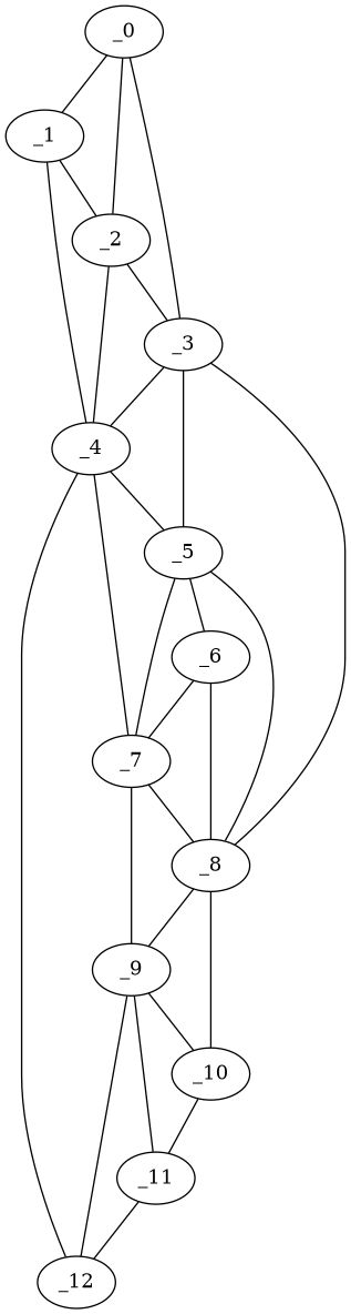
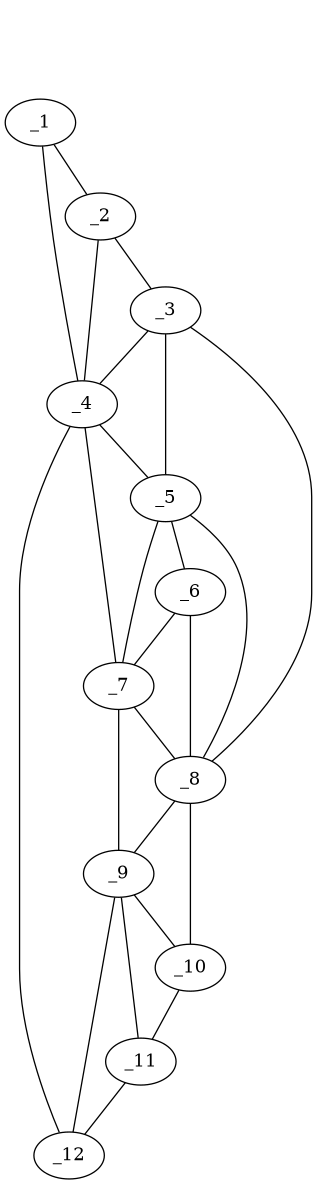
  graph {
    node [y=21]
    edge [valence=1]
-   _0 [x=37 y=23]
    _1 [x=39 y=46]
    _2 [x=40 y=35]
    _3 [x=52 y=22]
    _4 [x=61 y=48]
    _5 [x=71]
    _8 [x=86 y=20]
    _7 [x=79 y=24]
    _12 [x=117 y=33]
    _6 [x=75]
    _9 [x=106 y=25]
    _10 [x=109 y=19]
    _11 [x=114 y=27]
-   _0 -- _1
-   _0 -- _2
-   _0 -- _3
    _1 -- _2 [valence=2]
    _1 -- _4
    _2 -- _3 [valence=2]
    _2 -- _4
    _3 -- _4 [valence=2]
    _3 -- _5
    _3 -- _8
    _4 -- _5 [valence=2]
    _4 -- _7 [valence=2]
    _4 -- _12
    _5 -- _8 [valence=2]
    _5 -- _7 [valence=2]
    _5 -- _6 [valence=2]
    _8 -- _9 [valence=2]
    _8 -- _10
    _7 -- _8
    _7 -- _9 [valence=2]
    _6 -- _8
    _6 -- _7 [valence=2]
    _9 -- _12
    _9 -- _10
    _9 -- _11 [valence=2]
    _10 -- _11
    _11 -- _12
  }
